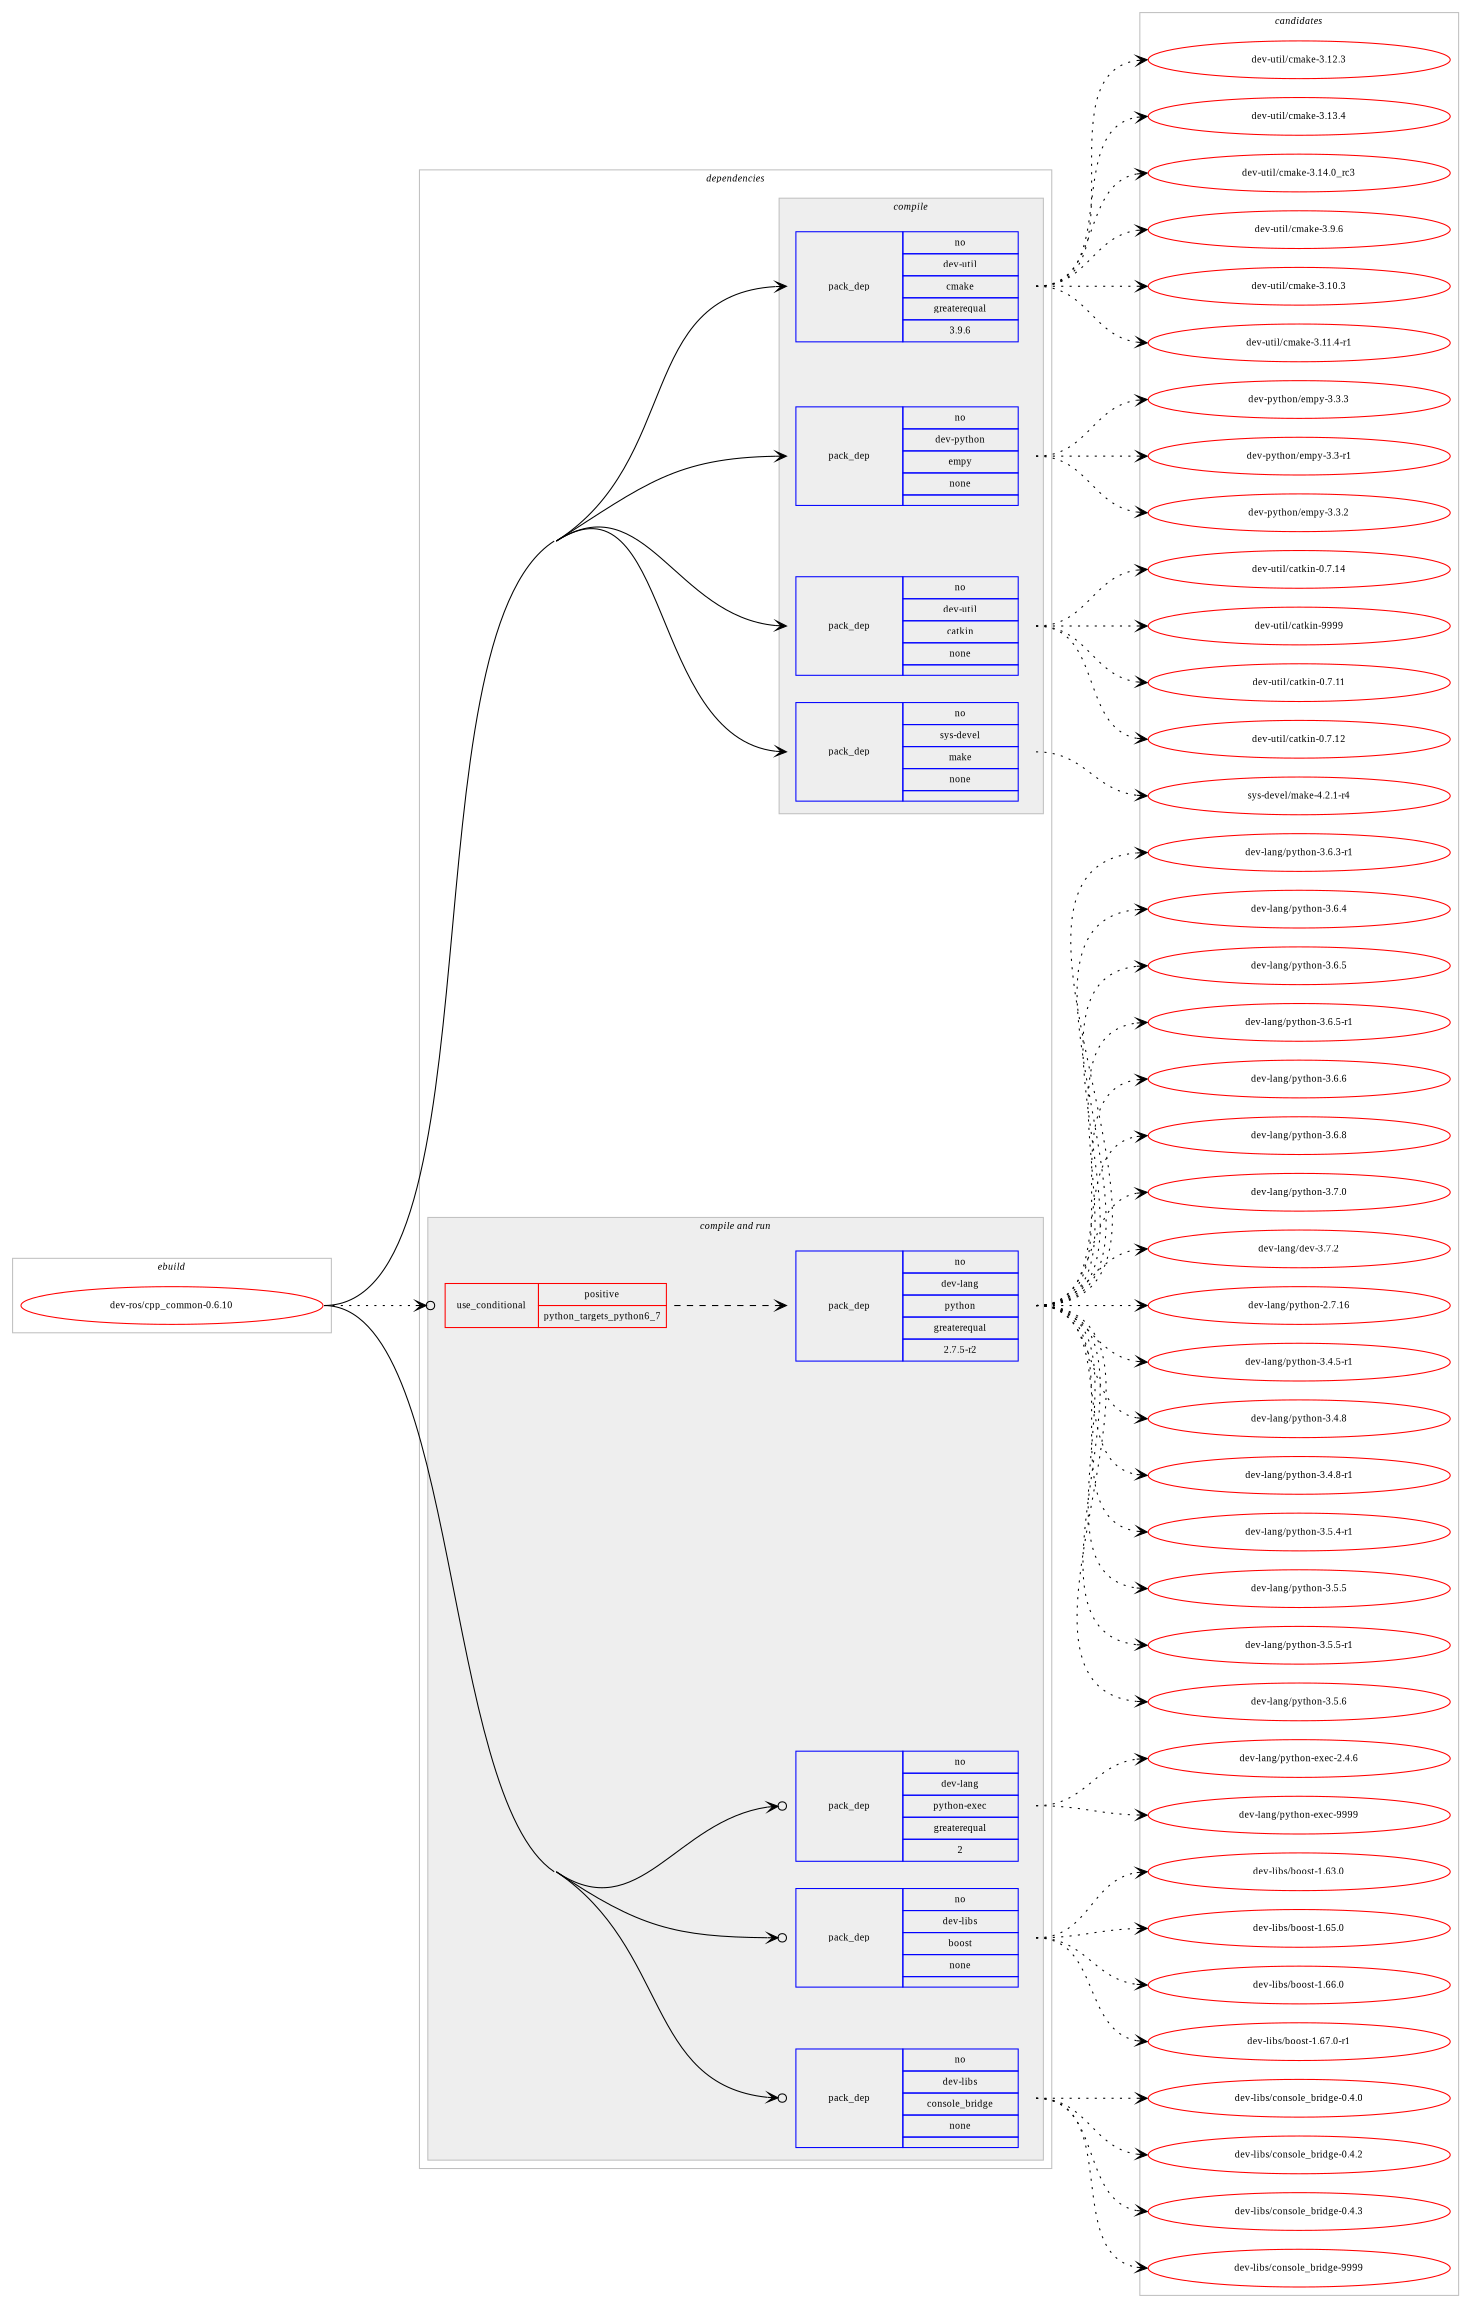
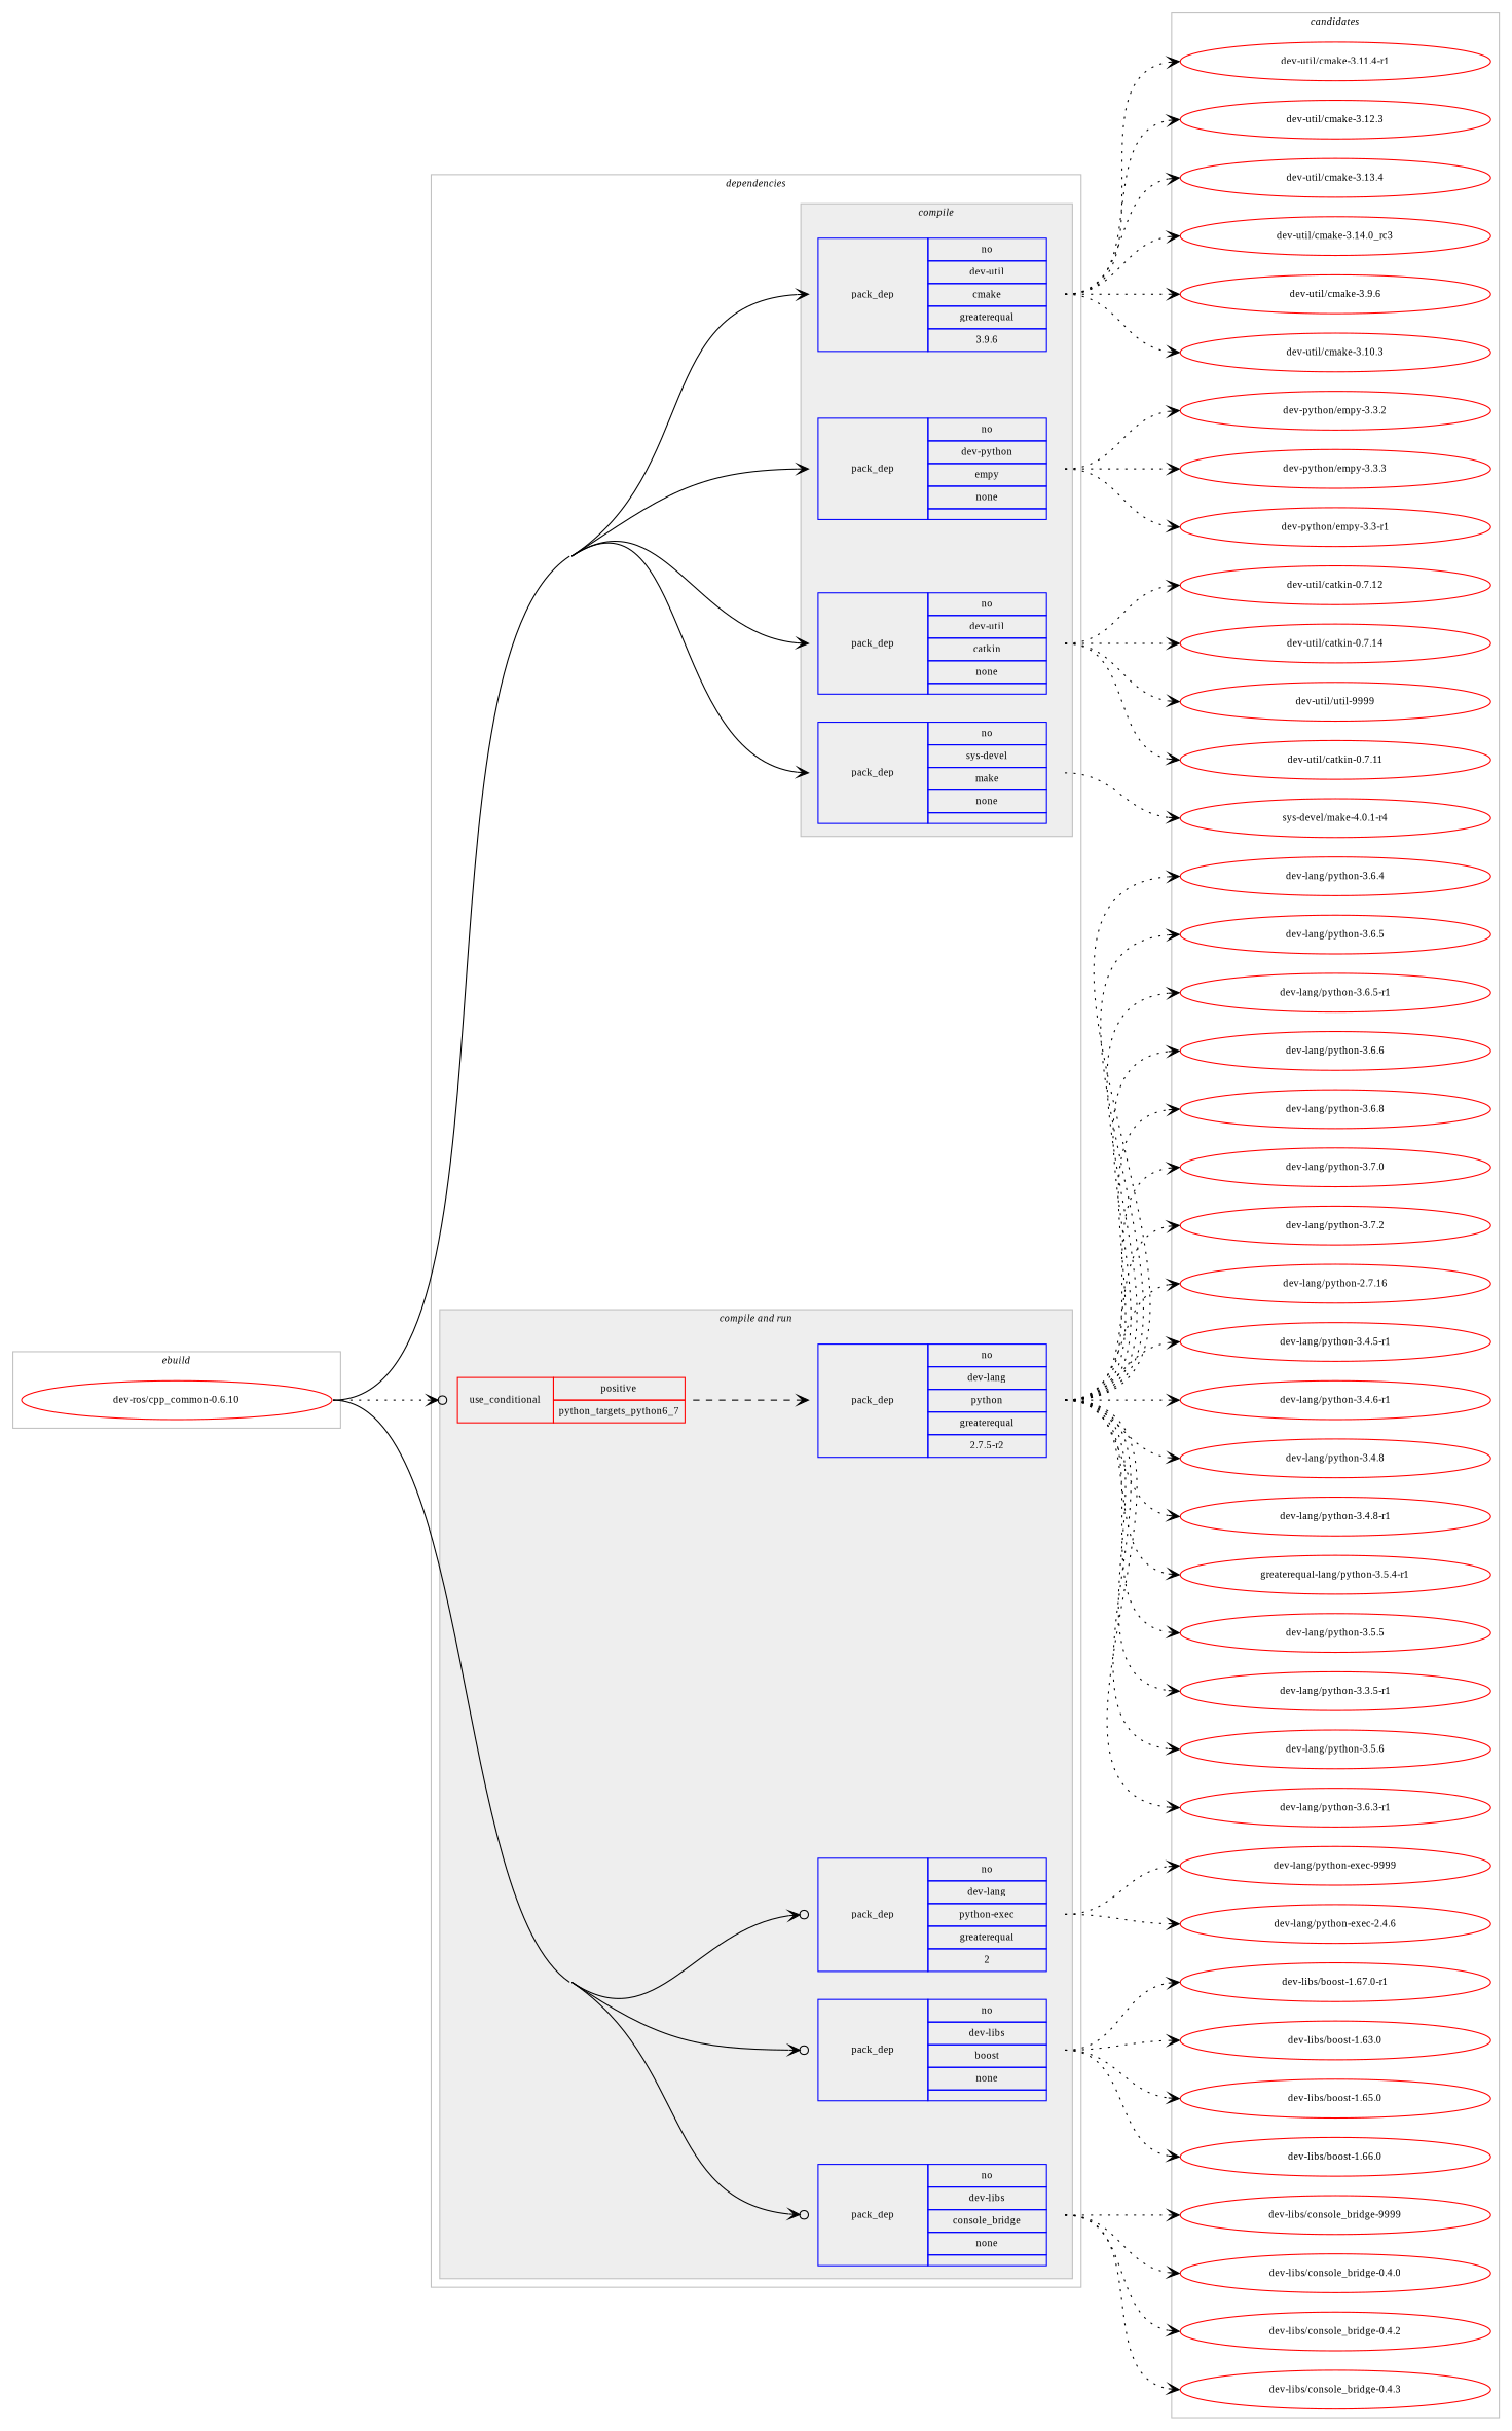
  digraph {
    compound=true
    concentrate=true
    fontname="Liberation Serif"
    fontsize=10
    newrank=true
    rankdir=LR
    ranksep=1.5
    node [color=red fontname="Liberation Serif" fontsize=10]
    edge [arrowhead=vee fontname="Liberation Serif" headport=w style=dotted tailport=e weight=100]
    n1 [label="dev-ros/cpp_common-0.6.10" width=4]
    n2 [color=blue label=<<TABLE BORDER="0" CELLBORDER="1" CELLSPACING="0" CELLPADDING="4" WIDTH="220"><TR><TD ROWSPAN="6" CELLPADDING="30">pack_dep</TD></TR><TR><TD WIDTH="110">no</TD></TR><TR><TD>dev-util</TD></TR><TR><TD>cmake</TD></TR><TR><TD>greaterequal</TD></TR><TR><TD>3.9.6</TD></TR></TABLE>> shape=none]
    n3 [color=blue label=<<TABLE BORDER="0" CELLBORDER="1" CELLSPACING="0" CELLPADDING="4" WIDTH="220"><TR><TD ROWSPAN="6" CELLPADDING="30">pack_dep</TD></TR><TR><TD WIDTH="110">no</TD></TR><TR><TD>dev-python</TD></TR><TR><TD>empy</TD></TR><TR><TD>none</TD></TR><TR><TD></TD></TR></TABLE>> shape=none]
    n4 [color=blue label=<<TABLE BORDER="0" CELLBORDER="1" CELLSPACING="0" CELLPADDING="4" WIDTH="220"><TR><TD ROWSPAN="6" CELLPADDING="30">pack_dep</TD></TR><TR><TD WIDTH="110">no</TD></TR><TR><TD>dev-util</TD></TR><TR><TD>catkin</TD></TR><TR><TD>none</TD></TR><TR><TD></TD></TR></TABLE>> shape=none]
    n5 [color=blue label=<<TABLE BORDER="0" CELLBORDER="1" CELLSPACING="0" CELLPADDING="4" WIDTH="220"><TR><TD ROWSPAN="6" CELLPADDING="30">pack_dep</TD></TR><TR><TD WIDTH="110">no</TD></TR><TR><TD>sys-devel</TD></TR><TR><TD>make</TD></TR><TR><TD>none</TD></TR><TR><TD></TD></TR></TABLE>> shape=none]
    n6 [color=blue label=<<TABLE BORDER="0" CELLBORDER="1" CELLSPACING="0" CELLPADDING="4" WIDTH="220"><TR><TD ROWSPAN="6" CELLPADDING="30">pack_dep</TD></TR><TR><TD WIDTH="110">no</TD></TR><TR><TD>dev-lang</TD></TR><TR><TD>python</TD></TR><TR><TD>greaterequal</TD></TR><TR><TD>2.7.5-r2</TD></TR></TABLE>> shape=none]
    n7 [label=<<TABLE BORDER="0" CELLBORDER="1" CELLSPACING="0" CELLPADDING="4"><TR><TD ROWSPAN="3" CELLPADDING="10">use_conditional</TD></TR><TR><TD>positive</TD></TR><TR><TD>python_targets_python6_7</TD></TR></TABLE>> shape=none]
    n8 [color=blue label=<<TABLE BORDER="0" CELLBORDER="1" CELLSPACING="0" CELLPADDING="4" WIDTH="220"><TR><TD ROWSPAN="6" CELLPADDING="30">pack_dep</TD></TR><TR><TD WIDTH="110">no</TD></TR><TR><TD>dev-lang</TD></TR><TR><TD>python-exec</TD></TR><TR><TD>greaterequal</TD></TR><TR><TD>2</TD></TR></TABLE>> shape=none]
    n9 [color=blue label=<<TABLE BORDER="0" CELLBORDER="1" CELLSPACING="0" CELLPADDING="4" WIDTH="220"><TR><TD ROWSPAN="6" CELLPADDING="30">pack_dep</TD></TR><TR><TD WIDTH="110">no</TD></TR><TR><TD>dev-libs</TD></TR><TR><TD>boost</TD></TR><TR><TD>none</TD></TR><TR><TD></TD></TR></TABLE>> shape=none]
    n10 [color=blue label=<<TABLE BORDER="0" CELLBORDER="1" CELLSPACING="0" CELLPADDING="4" WIDTH="220"><TR><TD ROWSPAN="6" CELLPADDING="30">pack_dep</TD></TR><TR><TD WIDTH="110">no</TD></TR><TR><TD>dev-libs</TD></TR><TR><TD>console_bridge</TD></TR><TR><TD>none</TD></TR><TR><TD></TD></TR></TABLE>> shape=none]
    n11 [label="dev-python/empy-3.3-r1" width=4]
    n12 [label="dev-python/empy-3.3.2" width=4]
    n13 [label="dev-python/empy-3.3.3" width=4]
    n14 [label="dev-util/catkin-0.7.11" width=4]
    n15 [label="dev-util/catkin-0.7.12" width=4]
    n16 [label="dev-util/catkin-0.7.14" width=4]
-   n17 [label="dev-util/catkin-9999" width=4]
+   n17 [label="dev-util/util-9999" width=4]
    n18 [label="dev-util/cmake-3.10.3" width=4]
    n19 [label="dev-util/cmake-3.11.4-r1" width=4]
    n20 [label="dev-util/cmake-3.12.3" width=4]
    n21 [label="dev-util/cmake-3.13.4" width=4]
    n22 [label="dev-util/cmake-3.14.0_rc3" width=4]
    n23 [label="dev-util/cmake-3.9.6" width=4]
-   n24 [label="sys-devel/make-4.2.1-r4" width=4]
+   n24 [label="sys-devel/make-4.0.1-r4" width=4]
    n25 [label="dev-lang/python-2.7.16" width=4]
    n26 [label="dev-lang/python-3.4.5-r1" width=4]
+   n27 [label="dev-lang/python-3.4.6-r1" width=4]
    n28 [label="dev-lang/python-3.4.8" width=4]
    n29 [label="dev-lang/python-3.4.8-r1" width=4]
-   n30 [label="dev-lang/python-3.5.4-r1" width=4]
+   n30 [label="greaterequal-lang/python-3.5.4-r1" width=4]
    n31 [label="dev-lang/python-3.5.5" width=4]
-   n32 [label="dev-lang/python-3.5.5-r1" width=4]
+   n32 [label="dev-lang/python-3.3.5-r1" width=4]
    n33 [label="dev-lang/python-3.5.6" width=4]
    n34 [label="dev-lang/python-3.6.3-r1" width=4]
    n35 [label="dev-lang/python-3.6.4" width=4]
    n36 [label="dev-lang/python-3.6.5" width=4]
    n37 [label="dev-lang/python-3.6.5-r1" width=4]
    n38 [label="dev-lang/python-3.6.6" width=4]
    n39 [label="dev-lang/python-3.6.8" width=4]
    n40 [label="dev-lang/python-3.7.0" width=4]
-   n41 [label="dev-lang/dev-3.7.2" width=4]
+   n41 [label="dev-lang/python-3.7.2" width=4]
    n42 [label="dev-lang/python-exec-2.4.6" width=4]
    n43 [label="dev-lang/python-exec-9999" width=4]
    n44 [label="dev-libs/boost-1.63.0" width=4]
    n45 [label="dev-libs/boost-1.65.0" width=4]
    n46 [label="dev-libs/boost-1.66.0" width=4]
    n47 [label="dev-libs/boost-1.67.0-r1" width=4]
    n48 [label="dev-libs/console_bridge-0.4.0" width=4]
    n49 [label="dev-libs/console_bridge-0.4.2" width=4]
    n50 [label="dev-libs/console_bridge-0.4.3" width=4]
    n51 [label="dev-libs/console_bridge-9999" width=4]
    subgraph cluster_1 {
      color=gray
      label=<<i>ebuild</i>>
      rank=same
      n1
    }
    subgraph cluster_2 {
      color=gray
      label=<<i>dependencies</i>>
      subgraph cluster_3 {
        color=gray
        fillcolor="#eeeeee"
        label=<<i>compile</i>>
        style=filled
        subgraph sub_4 {
          color=gray
          fillcolor="#eeeeee"
          label=<<i>compile</i>>
          style=filled
          n2
        }
        subgraph sub_5 {
          color=gray
          fillcolor="#eeeeee"
          label=<<i>compile</i>>
          style=filled
          n3
        }
        subgraph sub_6 {
          color=gray
          fillcolor="#eeeeee"
          label=<<i>compile</i>>
          style=filled
          n4
        }
        subgraph sub_7 {
          color=gray
          fillcolor="#eeeeee"
          label=<<i>compile</i>>
          style=filled
          n5
        }
      }
      subgraph cluster_8 {
        color=gray
        fillcolor="#eeeeee"
        label=<<i>compile and run</i>>
        style=filled
        subgraph sub_9 {
          color=gray
          fillcolor="#eeeeee"
          label=<<i>compile and run</i>>
          style=filled
          n7
          subgraph sub_10 {
            color=gray
            fillcolor="#eeeeee"
            label=<<i>compile and run</i>>
            style=filled
            n6
          }
        }
        subgraph sub_11 {
          color=gray
          fillcolor="#eeeeee"
          label=<<i>compile and run</i>>
          style=filled
          n8
        }
        subgraph sub_12 {
          color=gray
          fillcolor="#eeeeee"
          label=<<i>compile and run</i>>
          style=filled
          n9
        }
        subgraph sub_13 {
          color=gray
          fillcolor="#eeeeee"
          label=<<i>compile and run</i>>
          style=filled
          n10
        }
      }
      subgraph cluster_14 {
        color=gray
        fillcolor="#eeeeee"
        label=<<i>run</i>>
        style=filled
      }
    }
    subgraph cluster_15 {
      color=gray
      label=<<i>candidates</i>>
      rank=same
      subgraph sub_16 {
        color=black
        label=<<i>candidates</i>>
        nodesep=1
        rank=same
        n11
        n12
        n13
      }
      subgraph sub_17 {
        color=black
        label=<<i>candidates</i>>
        nodesep=1
        rank=same
        n14
        n15
        n16
        n17
      }
      subgraph sub_18 {
        color=black
        label=<<i>candidates</i>>
        nodesep=1
        rank=same
        n18
        n19
        n20
        n21
        n22
        n23
      }
      subgraph sub_19 {
        color=black
        label=<<i>candidates</i>>
        nodesep=1
        rank=same
        n24
      }
      subgraph sub_20 {
        color=black
        label=<<i>candidates</i>>
        nodesep=1
        rank=same
        n25
        n26
+       n27
        n28
        n29
        n30
        n31
        n32
        n33
        n34
        n35
        n36
        n37
        n38
        n39
        n40
        n41
      }
      subgraph sub_21 {
        color=black
        label=<<i>candidates</i>>
        nodesep=1
        rank=same
        n42
        n43
      }
      subgraph sub_22 {
        color=black
        label=<<i>candidates</i>>
        nodesep=1
        rank=same
        n44
        n45
        n46
        n47
      }
      subgraph sub_23 {
        color=black
        label=<<i>candidates</i>>
        nodesep=1
        rank=same
        n48
        n49
        n50
        n51
      }
    }
    n1 -> n2 [style=solid weight=20]
    n1 -> n3 [style=solid weight=20]
    n1 -> n4 [style=solid weight=20]
    n1 -> n5 [style=solid weight=20]
    n1 -> n7 [arrowhead=odotvee weight=20]
    n1 -> n8 [arrowhead=odotvee style=solid weight=20]
    n1 -> n9 [arrowhead=odotvee style=solid weight=20]
    n1 -> n10 [arrowhead=odotvee style=solid weight=20]
    n2 -> n18
    n2 -> n19
    n2 -> n20
    n2 -> n21
    n2 -> n22
    n2 -> n23
    n3 -> n11
    n3 -> n12
    n3 -> n13
    n4 -> n14
    n4 -> n15
    n4 -> n16
    n4 -> n17
    n5 -> n24
    n6 -> n25
    n6 -> n26
+   n6 -> n27
    n6 -> n28
    n6 -> n29
    n6 -> n30
    n6 -> n31
    n6 -> n32
    n6 -> n33
    n6 -> n34
    n6 -> n35
    n6 -> n36
    n6 -> n37
    n6 -> n38
    n6 -> n39
    n6 -> n40
    n6 -> n41
    n7 -> n6 [style=dashed weight=20]
    n8 -> n42
    n8 -> n43
    n9 -> n44
    n9 -> n45
    n9 -> n46
    n9 -> n47
    n10 -> n48
    n10 -> n49
    n10 -> n50
    n10 -> n51
  }
